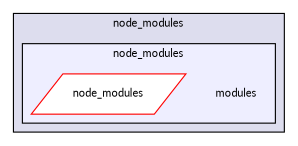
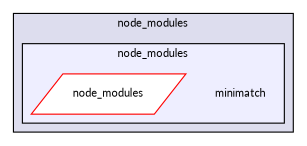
  digraph {
    compound=true
    fontname=Lato
    node [fontname=Lato fontsize=10]
-   n1 [label=modules shape=plaintext]
+   n1 [label=minimatch shape=plaintext]
    n2 [color=red fillcolor=white label=node_modules shape=parallelogram style=filled]
    subgraph cluster_1 {
      bgcolor="#ddddee"
      fontsize=10
      label=node_modules
      pencolor=black
      subgraph cluster_2 {
        bgcolor="#eeeeff"
        fontsize=10
        pencolor=black
        n1
        n2
      }
    }
  }
